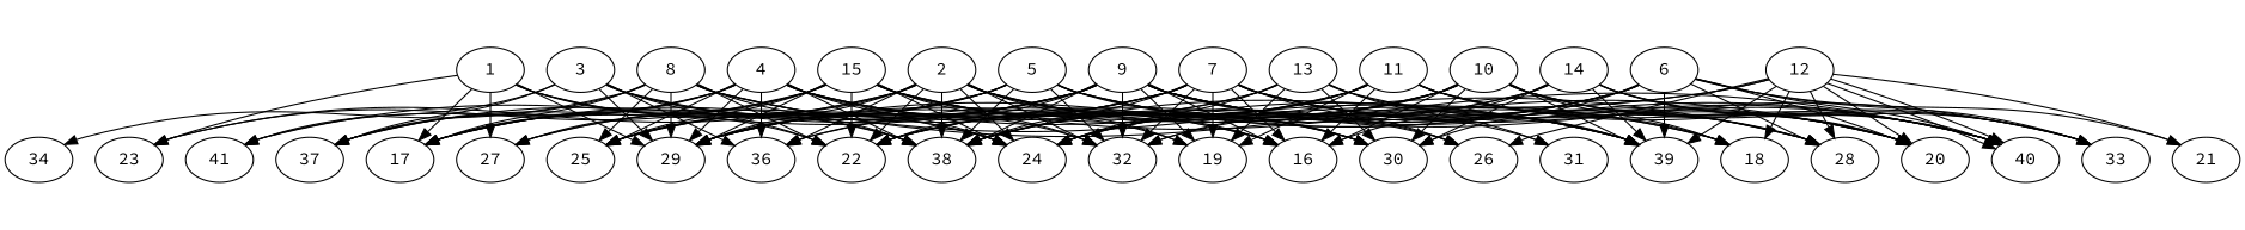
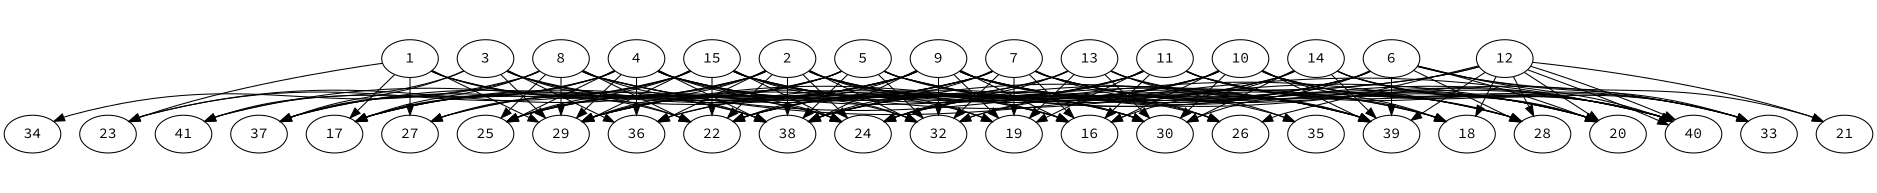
  digraph {
    fontname="Source Code Pro"
    node [alpha=0.09 fontname="Source Code Pro"]
    edge [fontname="Source Code Pro"]
    1 [alpha=0.10 expect_size=2092755525056084312064]
    17 [expect_size=1143746305476114944]
    22 [alpha=0.14 expect_size=454137738128960704]
    23 [alpha=0.16 expect_size=11852425140316392]
    24 [alpha=0.15 expect_size=2380900791893827]
    27 [alpha=0.02 expect_size=34049811529692616]
    29 [expect_size=1501768026054197248]
    38 [alpha=0.20 expect_size=462629342175981207552]
    2 [alpha=0.10 expect_size=4292185419981084]
    16 [expect_size=194314658604385856]
    18 [alpha=0.02 expect_size=1715775637597961]
    19 [alpha=0.05 expect_size=1944690731445018]
    25 [alpha=0.14 expect_size=305886044578911680]
    30 [alpha=0.14 expect_size=209489442180384192]
    32 [expect_size=1504967814807552000000]
    36 [alpha=0.19 expect_size=2024107344171607523328]
    37 [alpha=0.18 expect_size=792888738728235761664]
    39 [alpha=0.05 expect_size=198057237364999192576]
    3 [alpha=0.14 expect_size=232155989833349595136]
    41 [alpha=0.02 expect_size=2343931605752488132608]
    4 [alpha=0.04 expect_size=1760965859796890681344]
    26 [alpha=0.05 expect_size=565410267979200]
    5 [alpha=0.07 expect_size=120618111705765792]
    40 [alpha=0.12 expect_size=1130127311348120420352]
    6 [alpha=0.10 expect_size=345906428349499047936]
    20 [alpha=0.14 expect_size=5097560470297595]
    21 [alpha=0.13 expect_size=1441783167061423104]
    28 [alpha=0.14 expect_size=2141397402734399848448]
    33 [alpha=0.18 expect_size=1106034013540775424]
    7 [alpha=0.07 expect_size=1846334198154302208]
    8 [alpha=0.11 expect_size=14460189836854288]
    34 [alpha=0.03 expect_size=6515082916899323904]
    9 [expect_size=12704847362242117632]
-   31 [expect_size=247302199378763055104]
+   31 [expect_size=247302199378763055104 label=35]
    10 [alpha=0.02 expect_size=1058536063508734080]
    11 [alpha=0.18 expect_size=5677153955806053]
    12 [alpha=0.11 expect_size=3944197523094110208]
    13 [alpha=0.04 expect_size=23139989612175004]
    14 [alpha=0.17 expect_size=2126641847649889536]
    15 [alpha=0.18 expect_size=311686865609451456]
    1 -> 17
    1 -> 22
    1 -> 23
    1 -> 24
    1 -> 27
    1 -> 29
    1 -> 38
    2 -> 22
    2 -> 23
    2 -> 24
    2 -> 29
    2 -> 38
    2 -> 16
    2 -> 18
    2 -> 19
    2 -> 25
    2 -> 30
    2 -> 32
    2 -> 36
    2 -> 37
    2 -> 39
    3 -> 22
    3 -> 24
    3 -> 29
    3 -> 38
    3 -> 16
    3 -> 36
    3 -> 37
    3 -> 41
    4 -> 17
    4 -> 24
    4 -> 29
    4 -> 38
    4 -> 25
    4 -> 30
    4 -> 32
    4 -> 36
    4 -> 37
    4 -> 39
    4 -> 41
    4 -> 26
    5 -> 17
    5 -> 27
    5 -> 29
    5 -> 38
    5 -> 18
    5 -> 25
    5 -> 30
    5 -> 32
    5 -> 39
    5 -> 40
    6 -> 22
    6 -> 29
    6 -> 38
    6 -> 30
    6 -> 32
    6 -> 39
    6 -> 40
    6 -> 20
    6 -> 21
    6 -> 28
    6 -> 33
    7 -> 17
    7 -> 27
    7 -> 29
    7 -> 38
    7 -> 16
    7 -> 19
    7 -> 25
    7 -> 32
    7 -> 39
    7 -> 26
    7 -> 40
    7 -> 20
    7 -> 28
    8 -> 17
    8 -> 22
    8 -> 29
    8 -> 38
    8 -> 16
    8 -> 25
    8 -> 37
    8 -> 40
    8 -> 28
    8 -> 34
    9 -> 17
    9 -> 22
    9 -> 29
    9 -> 38
    9 -> 16
    9 -> 19
    9 -> 25
    9 -> 32
    9 -> 37
    9 -> 41
    9 -> 26
    9 -> 40
    9 -> 20
    9 -> 28
    9 -> 33
    9 -> 31
    10 -> 22
    10 -> 24
    10 -> 29
    10 -> 38
    10 -> 16
    10 -> 18
    10 -> 30
    10 -> 32
    10 -> 39
    10 -> 40
    10 -> 20
    10 -> 33
    11 -> 22
    11 -> 24
    11 -> 29
    11 -> 38
    11 -> 16
    11 -> 18
    11 -> 19
    11 -> 40
    11 -> 28
    11 -> 33
    12 -> 24
    12 -> 38
    12 -> 18
    12 -> 39
    12 -> 26
    12 -> 40
    12 -> 40
    12 -> 20
    12 -> 21
    12 -> 28
    13 -> 22
    13 -> 24
    13 -> 19
    13 -> 30
    13 -> 36
    13 -> 39
    13 -> 20
    13 -> 31
    14 -> 24
    14 -> 16
    14 -> 30
    14 -> 36
    14 -> 39
    14 -> 40
    14 -> 20
    14 -> 33
    15 -> 17
    15 -> 22
    15 -> 23
    15 -> 24
    15 -> 27
    15 -> 29
    15 -> 19
    15 -> 25
    15 -> 30
    15 -> 32
    15 -> 39
    15 -> 20
  }
